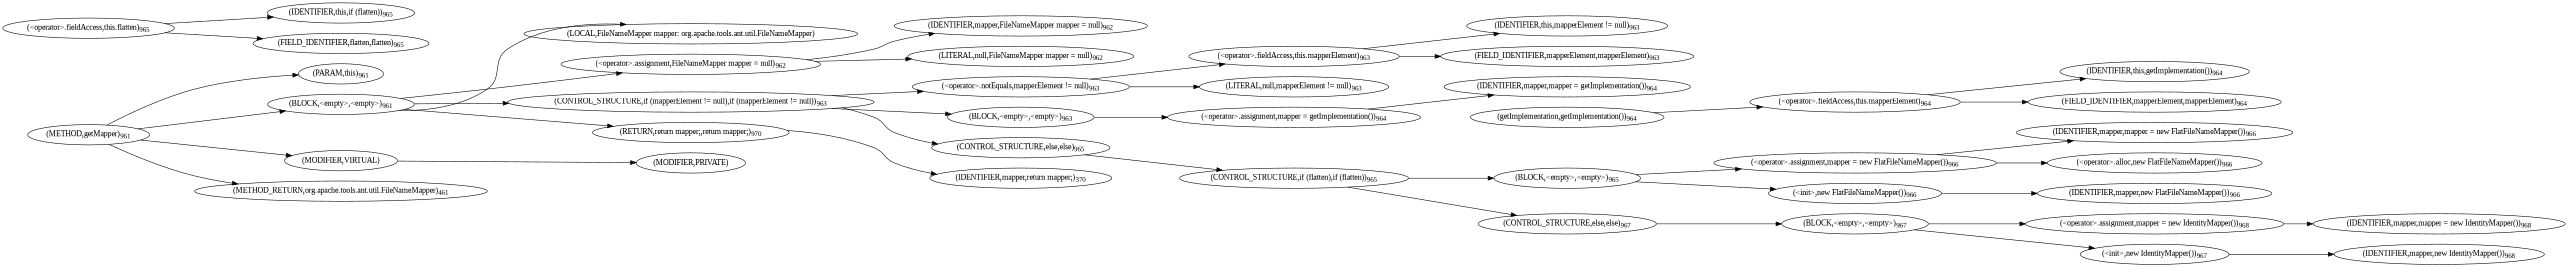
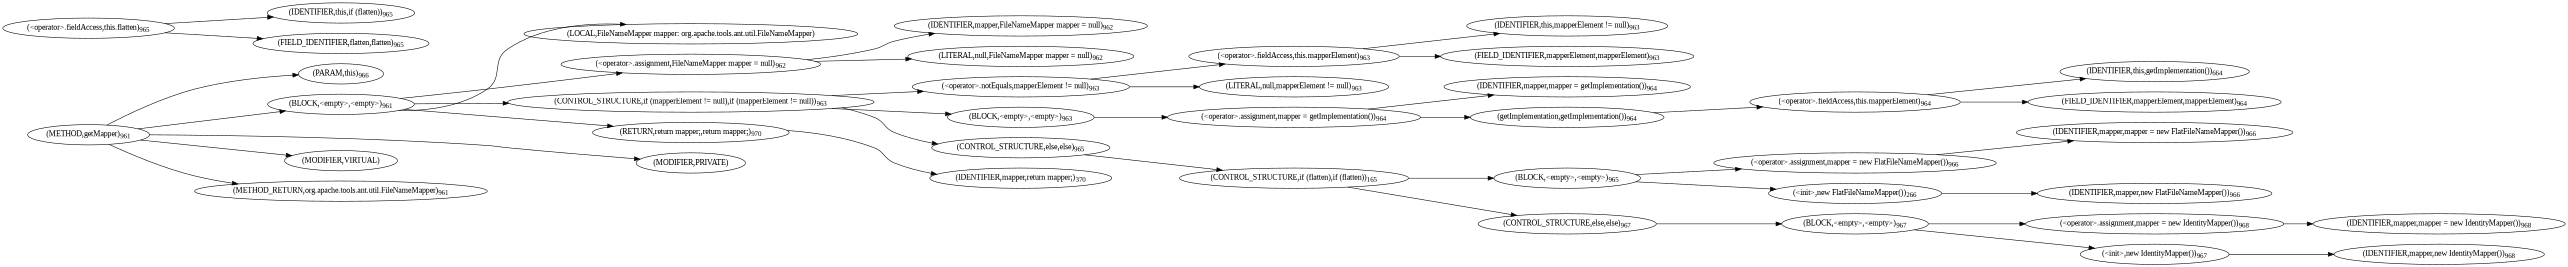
  digraph {
    fontname="Liberation Serif"
    rankdir=LR
    node [fontname="Liberation Serif"]
    edge [fontname="Liberation Serif"]
    n1 [label=<(METHOD,getMapper)<SUB>961</SUB>>]
-   n2 [label=<(PARAM,this)<SUB>961</SUB>>]
+   n2 [label=<(PARAM,this)<SUB>966</SUB>>]
    n3 [label=<(BLOCK,&lt;empty&gt;,&lt;empty&gt;)<SUB>961</SUB>>]
    n4 [label=<(MODIFIER,PRIVATE)>]
    n5 [label=<(MODIFIER,VIRTUAL)>]
-   n6 [label=<(METHOD_RETURN,org.apache.tools.ant.util.FileNameMapper)<SUB>461</SUB>>]
+   n6 [label=<(METHOD_RETURN,org.apache.tools.ant.util.FileNameMapper)<SUB>961</SUB>>]
    n7 [label=<(LOCAL,FileNameMapper mapper: org.apache.tools.ant.util.FileNameMapper)>]
    n8 [label=<(&lt;operator&gt;.assignment,FileNameMapper mapper = null)<SUB>962</SUB>>]
    n9 [label=<(CONTROL_STRUCTURE,if (mapperElement != null),if (mapperElement != null))<SUB>963</SUB>>]
    n10 [label=<(RETURN,return mapper;,return mapper;)<SUB>970</SUB>>]
    n11 [label=<(IDENTIFIER,mapper,FileNameMapper mapper = null)<SUB>962</SUB>>]
    n12 [label=<(LITERAL,null,FileNameMapper mapper = null)<SUB>962</SUB>>]
    n13 [label=<(&lt;operator&gt;.notEquals,mapperElement != null)<SUB>963</SUB>>]
    n14 [label=<(BLOCK,&lt;empty&gt;,&lt;empty&gt;)<SUB>963</SUB>>]
    n15 [label=<(CONTROL_STRUCTURE,else,else)<SUB>965</SUB>>]
    n16 [label=<(IDENTIFIER,mapper,return mapper;)<SUB>370</SUB>>]
    n17 [label=<(&lt;operator&gt;.fieldAccess,this.mapperElement)<SUB>963</SUB>>]
    n18 [label=<(LITERAL,null,mapperElement != null)<SUB>963</SUB>>]
    n19 [label=<(&lt;operator&gt;.assignment,mapper = getImplementation())<SUB>964</SUB>>]
-   n20 [label=<(CONTROL_STRUCTURE,if (flatten),if (flatten))<SUB>965</SUB>>]
+   n20 [label=<(CONTROL_STRUCTURE,if (flatten),if (flatten))<SUB>165</SUB>>]
    n21 [label=<(IDENTIFIER,this,mapperElement != null)<SUB>963</SUB>>]
    n22 [label=<(FIELD_IDENTIFIER,mapperElement,mapperElement)<SUB>963</SUB>>]
    n23 [label=<(IDENTIFIER,mapper,mapper = getImplementation())<SUB>964</SUB>>]
    n24 [label=<(getImplementation,getImplementation())<SUB>964</SUB>>]
    n25 [label=<(&lt;operator&gt;.fieldAccess,this.mapperElement)<SUB>964</SUB>>]
-   n26 [label=<(IDENTIFIER,this,getImplementation())<SUB>964</SUB>>]
+   n26 [label=<(IDENTIFIER,this,getImplementation())<SUB>664</SUB>>]
    n27 [label=<(FIELD_IDENTIFIER,mapperElement,mapperElement)<SUB>964</SUB>>]
    n28 [label=<(BLOCK,&lt;empty&gt;,&lt;empty&gt;)<SUB>965</SUB>>]
    n29 [label=<(CONTROL_STRUCTURE,else,else)<SUB>967</SUB>>]
    n30 [label=<(&lt;operator&gt;.fieldAccess,this.flatten)<SUB>965</SUB>>]
    n31 [label=<(IDENTIFIER,this,if (flatten))<SUB>965</SUB>>]
    n32 [label=<(FIELD_IDENTIFIER,flatten,flatten)<SUB>965</SUB>>]
    n33 [label=<(&lt;operator&gt;.assignment,mapper = new FlatFileNameMapper())<SUB>966</SUB>>]
-   n34 [label=<(&lt;init&gt;,new FlatFileNameMapper())<SUB>966</SUB>>]
+   n34 [label=<(&lt;init&gt;,new FlatFileNameMapper())<SUB>266</SUB>>]
    n35 [label=<(BLOCK,&lt;empty&gt;,&lt;empty&gt;)<SUB>967</SUB>>]
    n36 [label=<(IDENTIFIER,mapper,mapper = new FlatFileNameMapper())<SUB>966</SUB>>]
-   n37 [label=<(&lt;operator&gt;.alloc,new FlatFileNameMapper())<SUB>966</SUB>>]
    n38 [label=<(IDENTIFIER,mapper,new FlatFileNameMapper())<SUB>966</SUB>>]
    n39 [label=<(&lt;operator&gt;.assignment,mapper = new IdentityMapper())<SUB>968</SUB>>]
    n40 [label=<(&lt;init&gt;,new IdentityMapper())<SUB>967</SUB>>]
    n41 [label=<(IDENTIFIER,mapper,mapper = new IdentityMapper())<SUB>968</SUB>>]
    n42 [label=<(IDENTIFIER,mapper,new IdentityMapper())<SUB>968</SUB>>]
    n1 -> n2
    n1 -> n3
-   n5 -> n4
+   n1 -> n4
    n1 -> n5
    n1 -> n6
    n3 -> n7
    n3 -> n8
    n3 -> n9
    n3 -> n10
    n8 -> n11
    n8 -> n12
    n9 -> n13
    n9 -> n14
    n9 -> n15
    n10 -> n16
    n13 -> n17
    n13 -> n18
    n14 -> n19
    n15 -> n20
    n17 -> n21
    n17 -> n22
    n19 -> n23
+   n19 -> n24
    n20 -> n28
    n20 -> n29
    n24 -> n25
    n25 -> n26
    n25 -> n27
    n28 -> n33
    n28 -> n34
    n29 -> n35
    n30 -> n31
    n30 -> n32
    n33 -> n36
-   n33 -> n37
    n34 -> n38
    n35 -> n39
    n35 -> n40
    n39 -> n41
    n40 -> n42
  }
